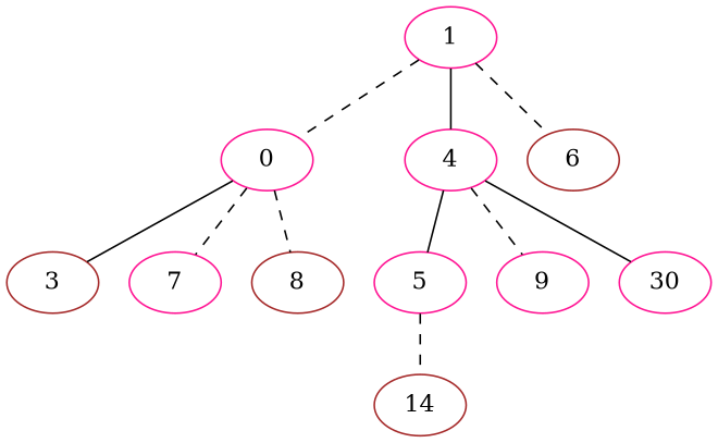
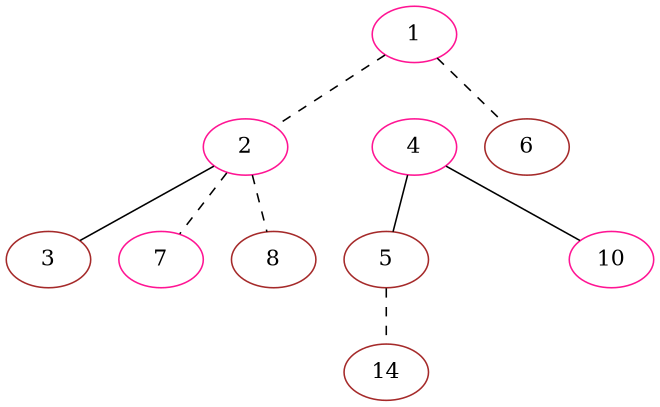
  graph {
    node [chem=H color=deeppink]
    edge [style=dashed valence=1]
    1 [chem=C]
-   2 [chem=C label=0]
+   2 [chem=C]
    4 [chem=C]
    6 [color=brown]
    3 [chem=O color=brown]
    7
    8 [color=brown]
-   5 [chem=O]
-   9
-   10 [label=30]
+   5 [chem=O color=brown]
+   10
    n11 [color=brown label=14]
    1 -- 2
-   1 -- 4 [style=solid]
    1 -- 6
    2 -- 3 [style=solid]
    2 -- 7
    2 -- 8
    4 -- 5 [style=solid]
-   4 -- 9
    4 -- 10 [style=solid]
    5 -- n11
  }
